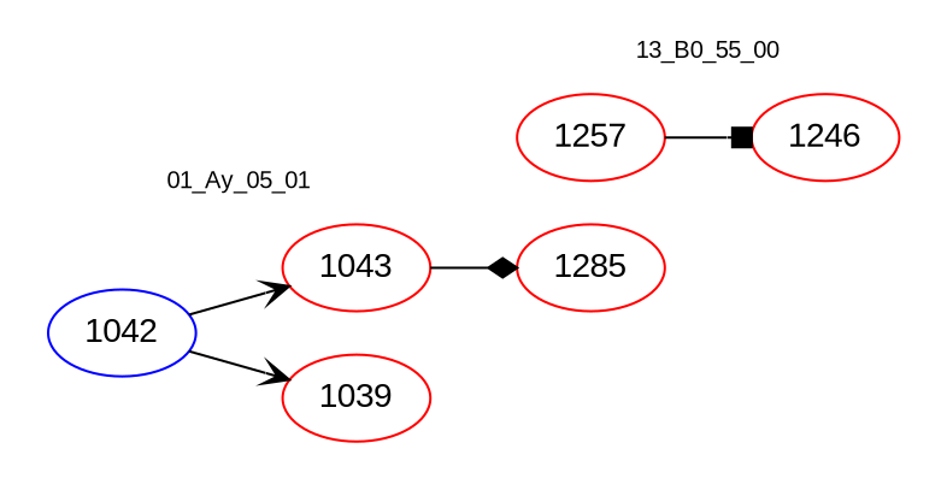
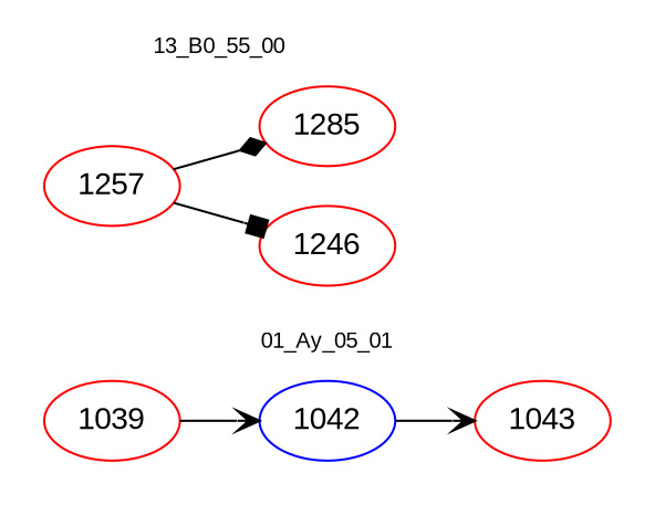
  digraph {
    fontname="Liberation Sans"
    rankdir=LR
    node [color=red fontname="Liberation Sans"]
    edge [arrowhead=vee color=black fontname="Liberation Sans"]
    n1 [color=blue label=1042]
    n2 [label=1039]
    n3 [label=1043]
    n4 [label=1257]
    n5 [label=1246]
    n6 [label=1285]
    subgraph cluster_1 {
      color=white
      fontsize=10
      label="01_Ay_05_01"
      n1
      n2
      n3
    }
    subgraph cluster_2 {
      color=white
      fontsize=10
      label="13_B0_55_00"
      n4
      n5
      n6
    }
-   n1 -> n2
+   n2 -> n1
    n1 -> n3
    n4 -> n5 [arrowhead=box]
-   n3 -> n6 [arrowhead=diamond]
+   n4 -> n6 [arrowhead=diamond]
  }
